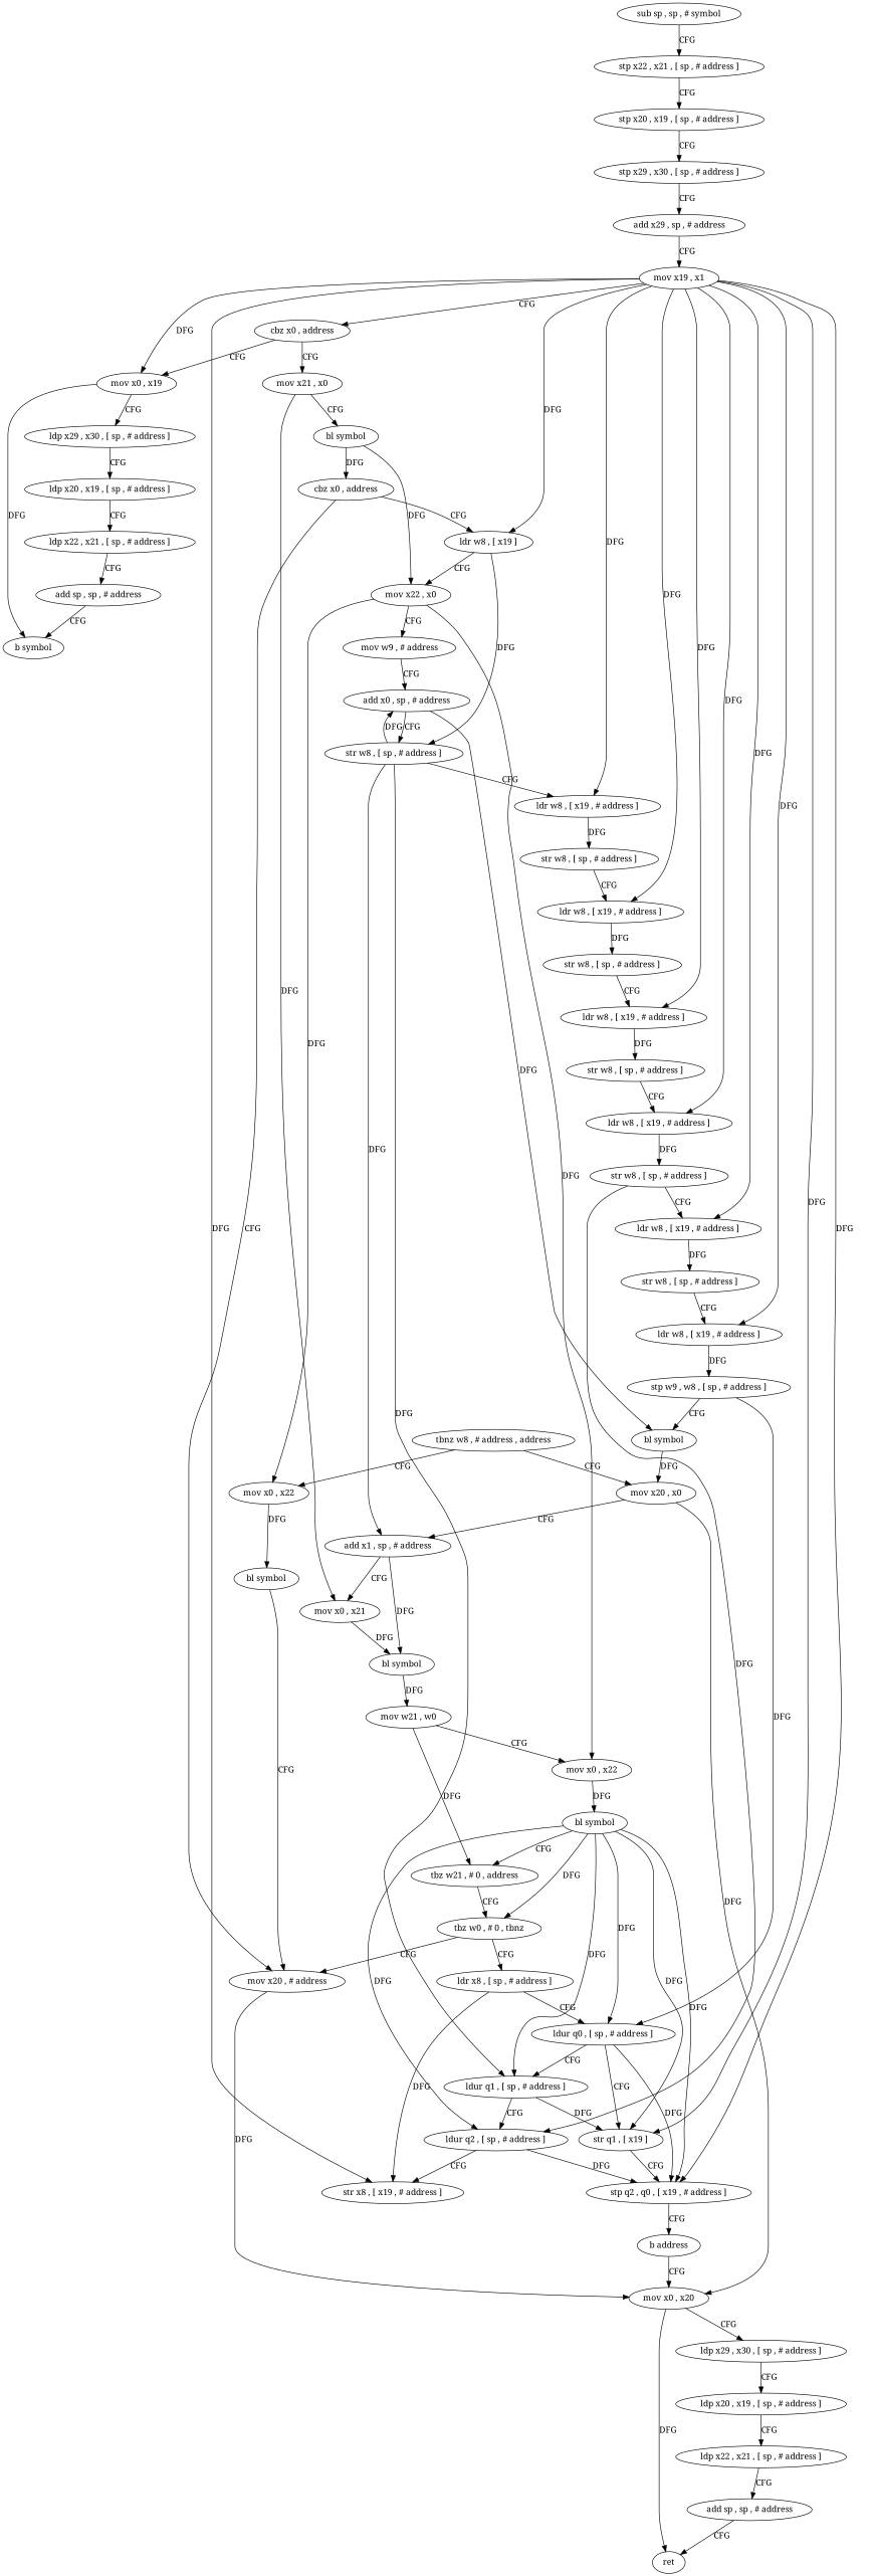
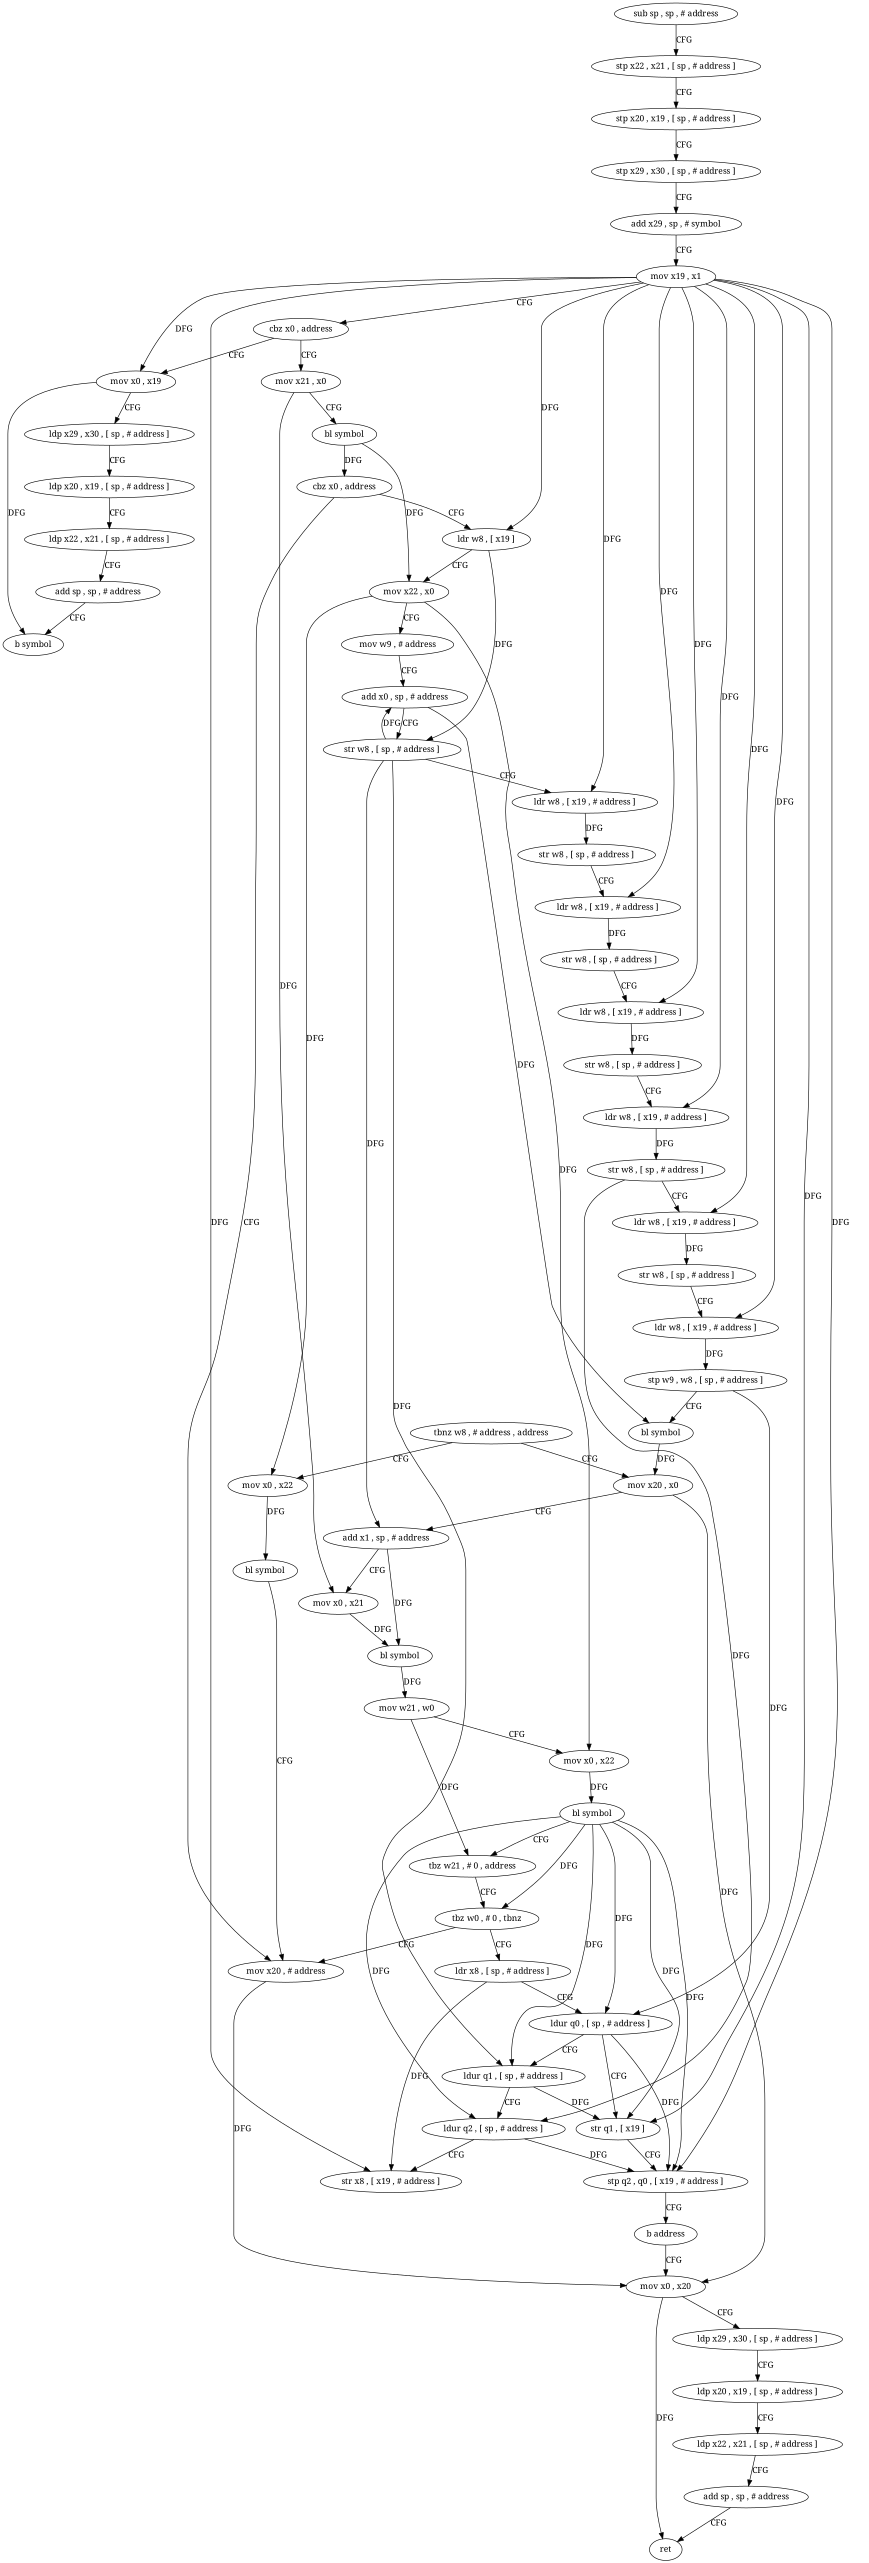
  digraph {
    fontname="Noto Serif"
    node [fontname="Noto Serif"]
    edge [fontname="Noto Serif"]
-   n1 [label="sub sp , sp , # symbol"]
+   n1 [label="sub sp , sp , # address"]
    n2 [label="stp x22 , x21 , [ sp , # address ]"]
    n3 [label="stp x20 , x19 , [ sp , # address ]"]
    n4 [label="stp x29 , x30 , [ sp , # address ]"]
-   n5 [label="add x29 , sp , # address"]
+   n5 [label="add x29 , sp , # symbol"]
    n6 [label="mov x19 , x1"]
    n7 [label="cbz x0 , address"]
    n8 [label="mov x0 , x19"]
    n9 [label="ldr w8 , [ x19 ]"]
    n10 [label="ldr w8 , [ x19 , # address ]"]
    n11 [label="ldr w8 , [ x19 , # address ]"]
    n12 [label="ldr w8 , [ x19 , # address ]"]
    n13 [label="ldr w8 , [ x19 , # address ]"]
    n14 [label="ldr w8 , [ x19 , # address ]"]
    n15 [label="ldr w8 , [ x19 , # address ]"]
    n16 [label="str x8 , [ x19 , # address ]"]
    n17 [label="str q1 , [ x19 ]"]
    n18 [label="stp q2 , q0 , [ x19 , # address ]"]
    n19 [label="mov x21 , x0"]
    n20 [label="ldp x29 , x30 , [ sp , # address ]"]
    n21 [label="b symbol"]
    n22 [label="mov x22 , x0"]
    n23 [label="str w8 , [ sp , # address ]"]
    n24 [label="str w8 , [ sp , # address ]"]
    n25 [label="str w8 , [ sp , # address ]"]
    n26 [label="str w8 , [ sp , # address ]"]
    n27 [label="str w8 , [ sp , # address ]"]
    n28 [label="str w8 , [ sp , # address ]"]
    n29 [label="stp w9 , w8 , [ sp , # address ]"]
    n30 [label="b address"]
    n31 [label="bl symbol"]
    n32 [label="mov x0 , x21"]
    n33 [label="ldp x20 , x19 , [ sp , # address ]"]
    n34 [label="cbz x0 , address"]
    n35 [label="bl symbol"]
    n36 [label="ldp x22 , x21 , [ sp , # address ]"]
    n37 [label="add sp , sp , # address"]
    n38 [label="mov x20 , # address"]
    n39 [label="mov w9 , # address"]
    n40 [label="mov x0 , x22"]
    n41 [label="mov x0 , x22"]
    n42 [label="mov x0 , x20"]
    n43 [label="ldp x29 , x30 , [ sp , # address ]"]
    n44 [label=ret]
    n45 [label="add x0 , sp , # address"]
    n46 [label="add x1 , sp , # address"]
    n47 [label="ldur q1 , [ sp , # address ]"]
    n48 [label="ldp x20 , x19 , [ sp , # address ]"]
    n49 [label="bl symbol"]
    n50 [label="bl symbol"]
    n51 [label="bl symbol"]
    n52 [label="mov x20 , x0"]
    n53 [label="ldur q2 , [ sp , # address ]"]
    n54 [label="ldur q0 , [ sp , # address ]"]
    n55 [label="tbnz w8 , # address , address"]
    n56 [label="mov w21 , w0"]
    n57 [label="tbz w21 , # 0 , address"]
    n58 [label="tbz w0 , # 0 , tbnz"]
    n59 [label="ldr x8 , [ sp , # address ]"]
    n60 [label="ldp x22 , x21 , [ sp , # address ]"]
    n61 [label="add sp , sp , # address"]
    n1 -> n2 [label=CFG]
    n2 -> n3 [label=CFG]
    n3 -> n4 [label=CFG]
    n4 -> n5 [label=CFG]
    n5 -> n6 [label=CFG]
    n6 -> n7 [label=CFG]
    n6 -> n8 [label=DFG]
    n6 -> n9 [label=DFG]
    n6 -> n10 [label=DFG]
    n6 -> n11 [label=DFG]
    n6 -> n12 [label=DFG]
    n6 -> n13 [label=DFG]
    n6 -> n14 [label=DFG]
    n6 -> n15 [label=DFG]
    n6 -> n16 [label=DFG]
    n6 -> n17 [label=DFG]
    n6 -> n18 [label=DFG]
    n7 -> n8 [label=CFG]
    n7 -> n19 [label=CFG]
    n8 -> n20 [label=CFG]
    n8 -> n21 [label=DFG]
    n9 -> n22 [label=CFG]
    n9 -> n23 [label=DFG]
    n10 -> n24 [label=DFG]
    n11 -> n25 [label=DFG]
    n12 -> n26 [label=DFG]
    n13 -> n27 [label=DFG]
    n14 -> n28 [label=DFG]
    n15 -> n29 [label=DFG]
    n17 -> n18 [label=CFG]
    n18 -> n30 [label=CFG]
    n19 -> n31 [label=CFG]
    n19 -> n32 [label=DFG]
    n20 -> n33 [label=CFG]
    n22 -> n39 [label=CFG]
    n22 -> n40 [label=DFG]
    n22 -> n41 [label=DFG]
    n23 -> n10 [label=CFG]
    n23 -> n45 [label=DFG]
    n23 -> n46 [label=DFG]
    n23 -> n47 [label=DFG]
    n24 -> n11 [label=CFG]
    n25 -> n12 [label=CFG]
    n26 -> n13 [label=CFG]
    n27 -> n14 [label=CFG]
    n27 -> n53 [label=DFG]
    n28 -> n15 [label=CFG]
    n29 -> n51 [label=CFG]
    n29 -> n54 [label=DFG]
    n30 -> n42 [label=CFG]
    n31 -> n22 [label=DFG]
    n31 -> n34 [label=DFG]
    n32 -> n35 [label=DFG]
    n33 -> n36 [label=CFG]
    n34 -> n9 [label=CFG]
    n34 -> n38 [label=CFG]
    n35 -> n56 [label=DFG]
    n36 -> n37 [label=CFG]
    n37 -> n21 [label=CFG]
    n38 -> n42 [label=DFG]
    n39 -> n45 [label=CFG]
    n40 -> n49 [label=DFG]
    n41 -> n50 [label=DFG]
    n42 -> n43 [label=CFG]
    n42 -> n44 [label=DFG]
    n43 -> n48 [label=CFG]
    n45 -> n23 [label=CFG]
    n45 -> n51 [label=DFG]
    n46 -> n32 [label=CFG]
    n46 -> n35 [label=DFG]
    n47 -> n17 [label=DFG]
    n47 -> n53 [label=CFG]
    n48 -> n60 [label=CFG]
    n49 -> n38 [label=CFG]
    n50 -> n17 [label=DFG]
    n50 -> n18 [label=DFG]
    n50 -> n47 [label=DFG]
    n50 -> n53 [label=DFG]
    n50 -> n54 [label=DFG]
    n50 -> n57 [label=CFG]
    n50 -> n58 [label=DFG]
    n51 -> n52 [label=DFG]
    n52 -> n42 [label=DFG]
    n52 -> n46 [label=CFG]
    n53 -> n16 [label=CFG]
    n53 -> n18 [label=DFG]
    n54 -> n17 [label=CFG]
    n54 -> n18 [label=DFG]
    n54 -> n47 [label=CFG]
    n55 -> n40 [label=CFG]
    n55 -> n52 [label=CFG]
    n56 -> n41 [label=CFG]
    n56 -> n57 [label=DFG]
    n57 -> n58 [label=CFG]
    n58 -> n38 [label=CFG]
    n58 -> n59 [label=CFG]
    n59 -> n16 [label=DFG]
    n59 -> n54 [label=CFG]
    n60 -> n61 [label=CFG]
    n61 -> n44 [label=CFG]
  }
